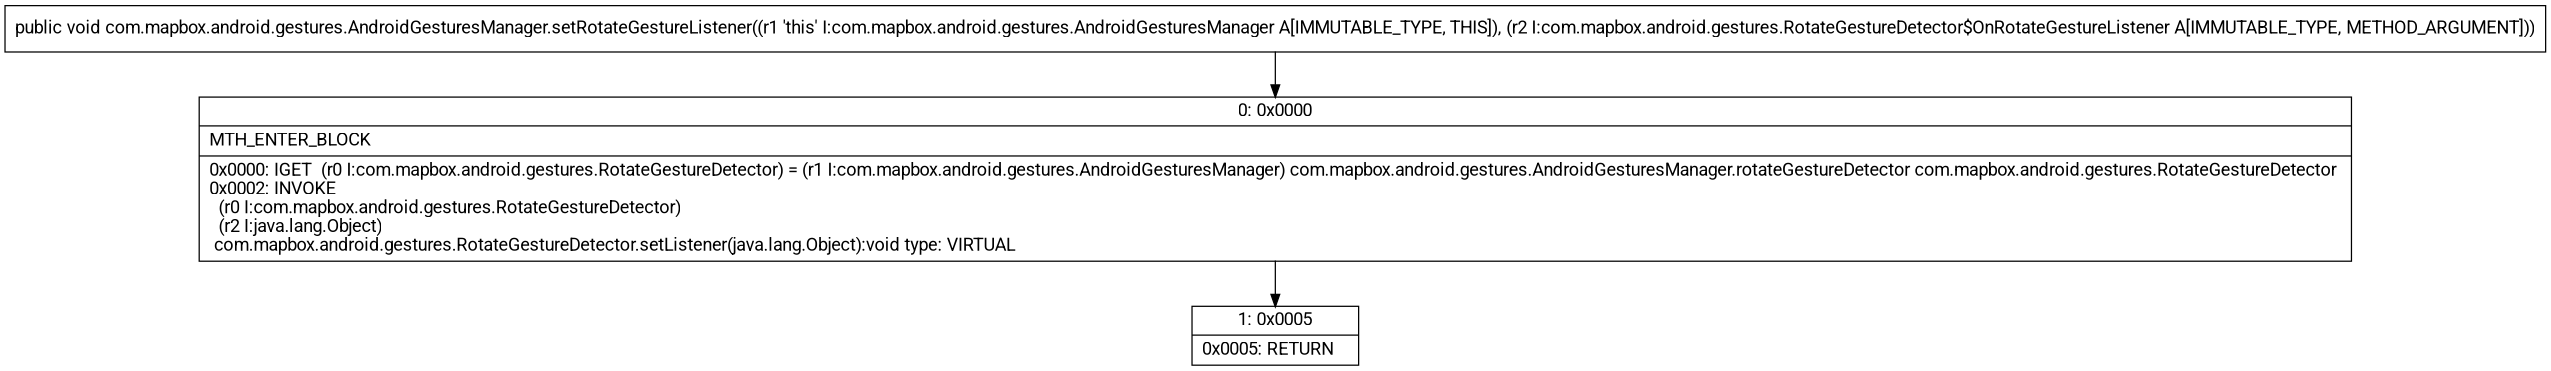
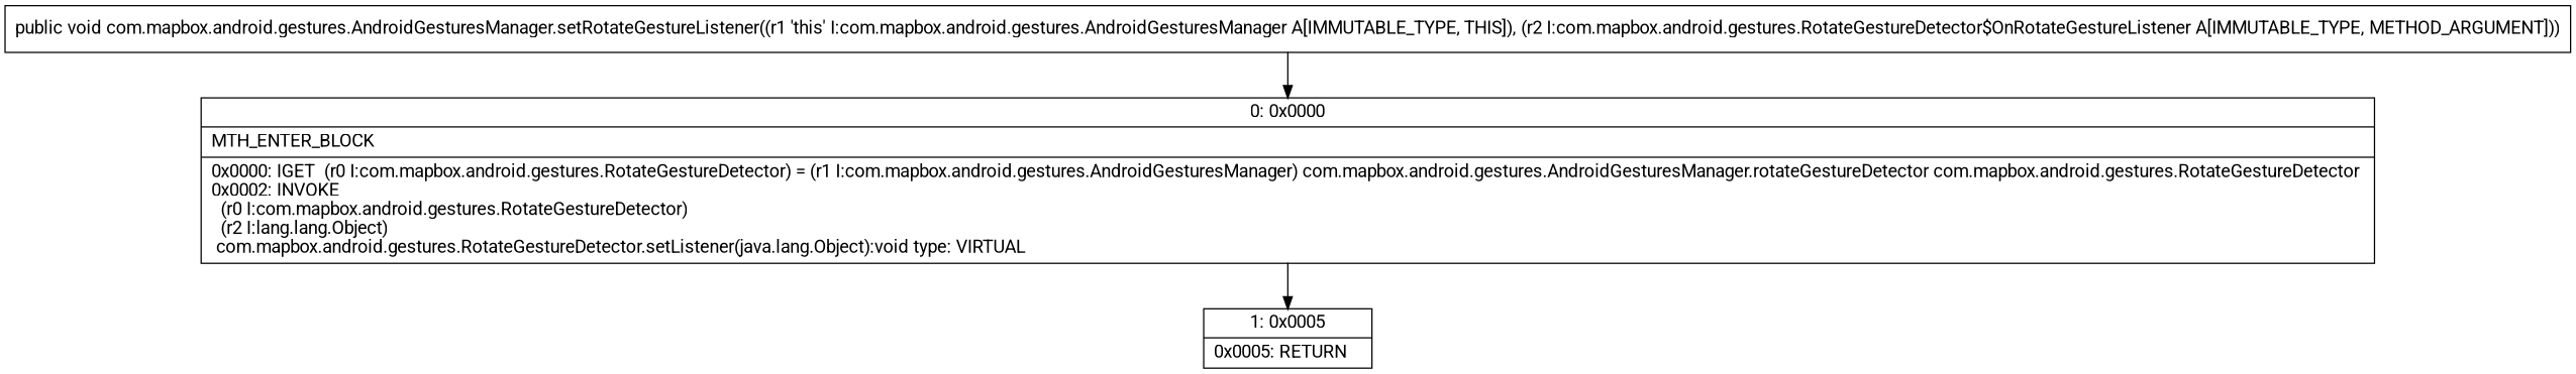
  digraph {
    fontname=Roboto
    node [shape=record fontname=Roboto]
    edge [fontname=Roboto]
-   n1 [label="{0\:\ 0x0000|MTH_ENTER_BLOCK\l|0x0000: IGET  (r0 I:com.mapbox.android.gestures.RotateGestureDetector) = (r1 I:com.mapbox.android.gestures.AndroidGesturesManager) com.mapbox.android.gestures.AndroidGesturesManager.rotateGestureDetector com.mapbox.android.gestures.RotateGestureDetector \l0x0002: INVOKE  \l  (r0 I:com.mapbox.android.gestures.RotateGestureDetector)\l  (r2 I:java.lang.Object)\l com.mapbox.android.gestures.RotateGestureDetector.setListener(java.lang.Object):void type: VIRTUAL \l}"]
+   n1 [label="{0\:\ 0x0000|MTH_ENTER_BLOCK\l|0x0000: IGET  (r0 I:com.mapbox.android.gestures.RotateGestureDetector) = (r1 I:com.mapbox.android.gestures.AndroidGesturesManager) com.mapbox.android.gestures.AndroidGesturesManager.rotateGestureDetector com.mapbox.android.gestures.RotateGestureDetector \l0x0002: INVOKE  \l  (r0 I:com.mapbox.android.gestures.RotateGestureDetector)\l  (r2 I:lang.lang.Object)\l com.mapbox.android.gestures.RotateGestureDetector.setListener(java.lang.Object):void type: VIRTUAL \l}"]
    n2 [label="{1\:\ 0x0005|0x0005: RETURN   \l}"]
    n3 [label="{public void com.mapbox.android.gestures.AndroidGesturesManager.setRotateGestureListener((r1 'this' I:com.mapbox.android.gestures.AndroidGesturesManager A[IMMUTABLE_TYPE, THIS]), (r2 I:com.mapbox.android.gestures.RotateGestureDetector$OnRotateGestureListener A[IMMUTABLE_TYPE, METHOD_ARGUMENT])) }"]
    n1 -> n2
    n3 -> n1
  }
